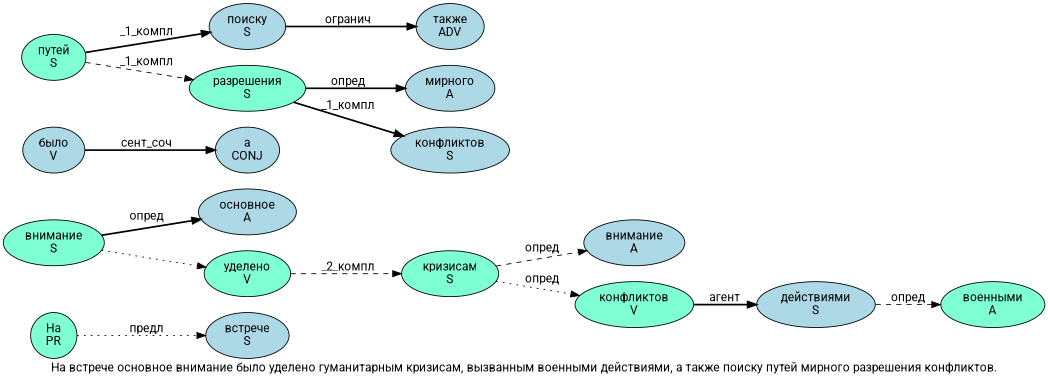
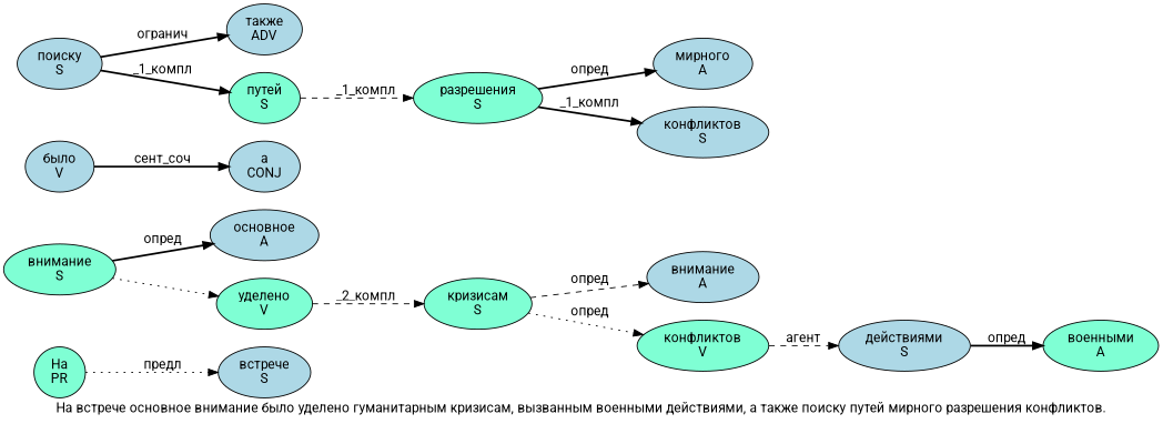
  digraph {
    fontname=Roboto
    label="На встрече основное внимание было уделено гуманитарным кризисам, вызванным военными действиями, а также поиску путей мирного разрешения конфликтов."
    rankdir=LR
    node [fillcolor=lightblue fontname=Roboto penwidth=1 shape=ellipse style=filled]
    edge [fontname=Roboto style=bold]
    n1 [fillcolor=aquamarine label="На\nPR"]
    n2 [label="встрече\nS"]
    n3 [label="основное\nA"]
    n4 [fillcolor=aquamarine label="внимание\nS"]
    n5 [fillcolor=aquamarine label="уделено\nV"]
    n6 [label="было\nV"]
    n7 [label="а\nCONJ"]
    n8 [fillcolor=aquamarine label="кризисам\nS"]
    n9 [label="внимание\nA"]
    n10 [fillcolor=aquamarine label="конфликтов\nV"]
    n11 [label="действиями\nS"]
    n12 [fillcolor=aquamarine label="военными\nA"]
    n13 [label="также\nADV"]
    n14 [label="поиску\nS"]
    n15 [fillcolor=aquamarine label="путей\nS"]
    n16 [fillcolor=aquamarine label="разрешения\nS"]
    n17 [label="мирного\nA"]
    n18 [label="конфликтов\nS"]
    n1 -> n2 [label="предл" style=dotted]
    n4 -> n3 [label="опред"]
    n4 -> n5 [style=dotted]
    n5 -> n8 [label="_2_компл" style=dashed]
    n6 -> n7 [label="сент_соч"]
    n8 -> n9 [label="опред" style=dashed]
    n8 -> n10 [label="опред" style=dotted]
-   n10 -> n11 [label="агент"]
-   n11 -> n12 [label="опред" style=dashed]
+   n10 -> n11 [label="агент" style=dashed]
+   n11 -> n12 [label="опред"]
    n14 -> n13 [label="огранич"]
-   n15 -> n14 [label="_1_компл"]
+   n14 -> n15 [label="_1_компл"]
    n15 -> n16 [label="_1_компл" style=dashed]
    n16 -> n17 [label="опред"]
    n16 -> n18 [label="_1_компл"]
  }
